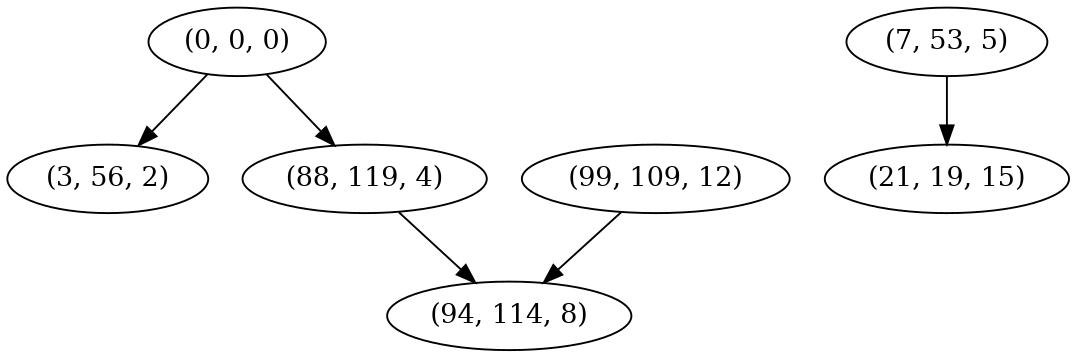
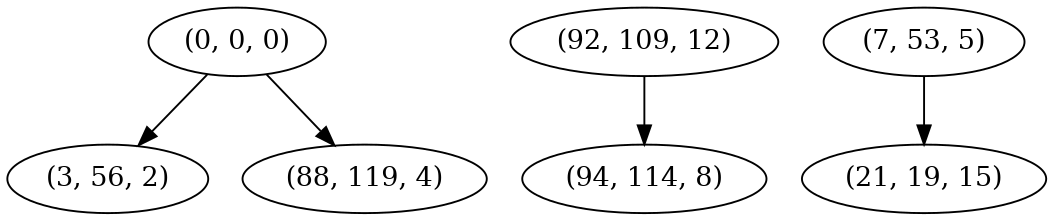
  digraph {
    "(0, 0, 0)"
    "(3, 56, 2)"
    "(88, 119, 4)"
    "(94, 114, 8)"
    n5 [label="(21, 19, 15)"]
    "(7, 53, 5)"
-   "(99, 109, 12)"
+   "(99, 109, 12)" [label="(92, 109, 12)"]
    "(0, 0, 0)" -> "(3, 56, 2)"
    "(0, 0, 0)" -> "(88, 119, 4)"
-   "(88, 119, 4)" -> "(94, 114, 8)"
    "(7, 53, 5)" -> n5
    "(99, 109, 12)" -> "(94, 114, 8)"
  }
